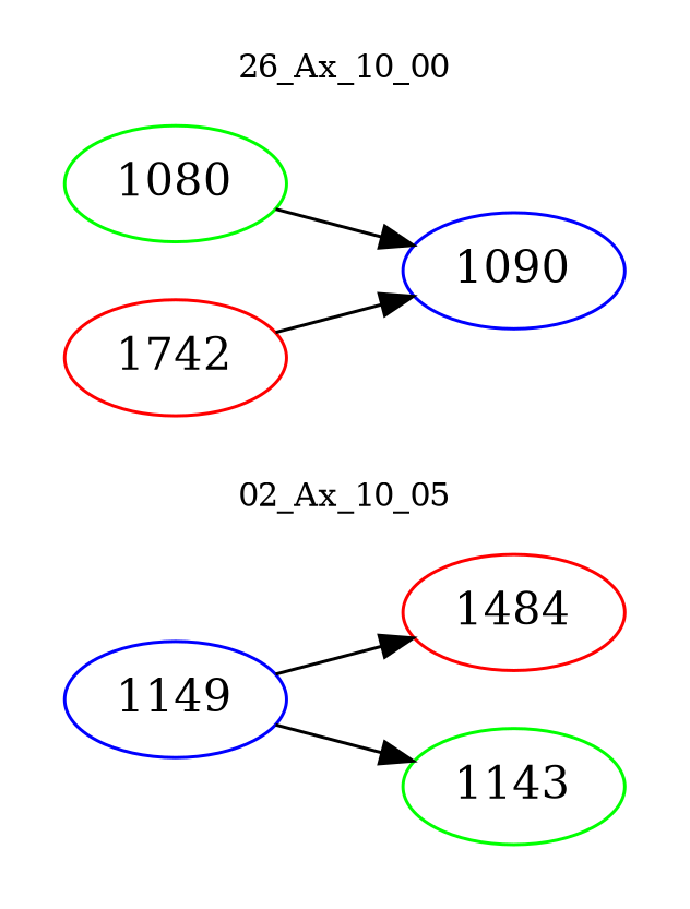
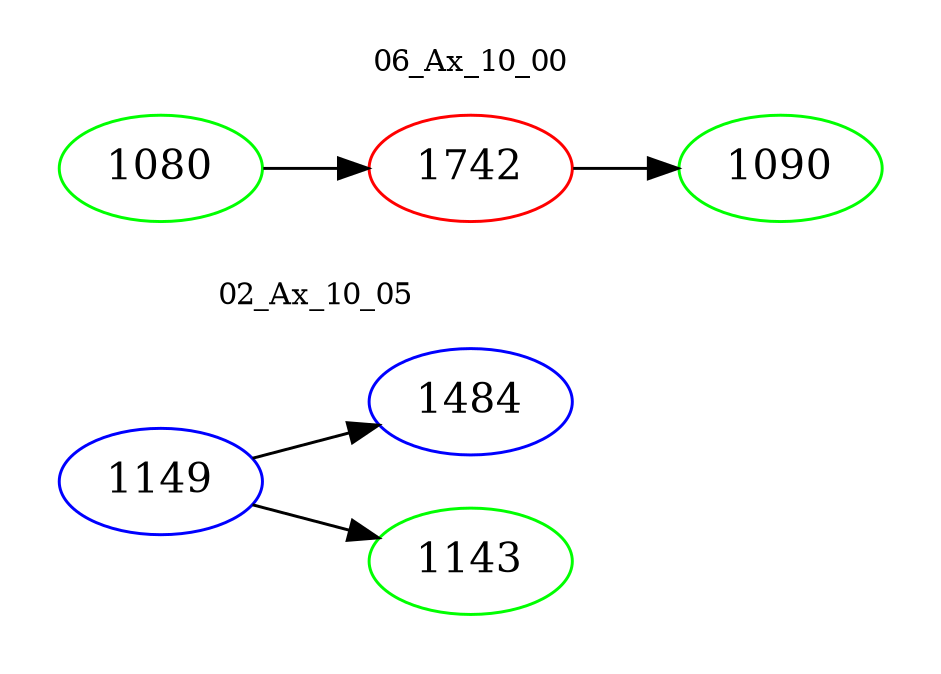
  digraph {
    rankdir=LR
    node [color=green]
    edge [color=black]
    n1 [label=1143]
    n2 [color=blue label=1149]
-   n3 [color=red label=1484]
+   n3 [color=blue label=1484]
    n4 [label=1080]
-   n5 [color=blue label=1090]
+   n5 [label=1090]
    n6 [color=red label=1742]
    subgraph cluster_1 {
      color=white
      fontsize=10
      label="02_Ax_10_05"
      n1
      n2
      n3
    }
    subgraph cluster_2 {
      color=white
      fontsize=10
-     label="26_Ax_10_00"
+     label="06_Ax_10_00"
      n4
      n5
      n6
    }
    n2 -> n1
    n2 -> n3
-   n4 -> n5
+   n4 -> n6
    n6 -> n5
  }
